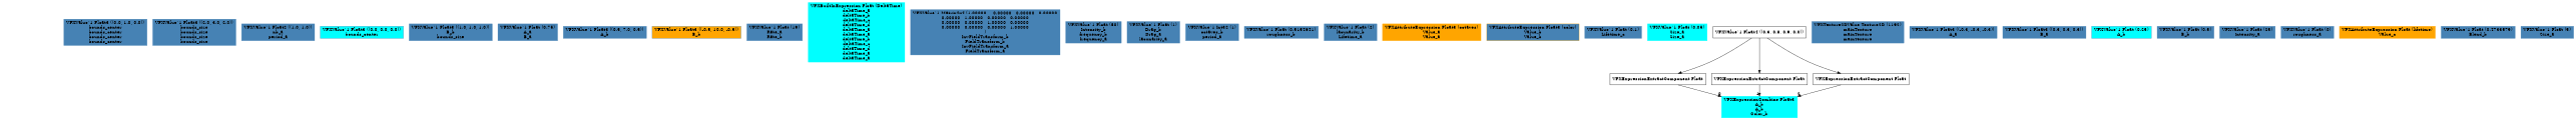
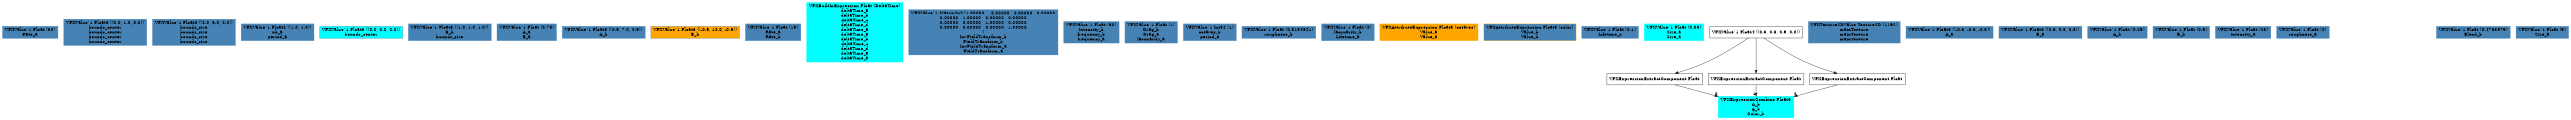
  digraph {
    node [color=steelblue shape=box style=filled]
+   n1 [label="VFXValue`1 Float (30)\nRate_a"]
    n2 [label="VFXValue`1 Float3 ((0.0, 1.0, 0.0))\nbounds_center\nbounds_center\nbounds_center\nbounds_center"]
    n3 [label="VFXValue`1 Float3 ((2.0, 3.0, 2.0))\nbounds_size\nbounds_size\nbounds_size\nbounds_size"]
    n4 [label="VFXValue`1 Float2 ((1.0, 1.0))\nnb_a\nperiod_a"]
    n5 [fillcolor=cyan label="VFXValue`1 Float3 ((0.0, 0.0, 0.0))\nbounds_center"]
    n6 [label="VFXValue`1 Float3 ((1.0, 1.0, 1.0))\nB_b\nbounds_size"]
    n7 [label="VFXValue`1 Float (0.75)\nA_a\nB_a"]
    n8 [label="VFXValue`1 Float3 ((0.5, 7.0, 0.5))\nA_b"]
    n9 [fillcolor=orange label="VFXValue`1 Float3 ((-0.5, 10.0, -0.5))\nB_b"]
    n10 [label="VFXValue`1 Float (19)\nRate_a\nRate_b"]
    n11 [color=cyan label="VFXBuiltInExpression Float (DeltaTime)\ndeltaTime_a\ndeltaTime_b\ndeltaTime_c\ndeltaTime_d\ndeltaTime_a\ndeltaTime_a\ndeltaTime_b\ndeltaTime_c\ndeltaTime_d\ndeltaTime_a\ndeltaTime_a"]
    n12 [label="VFXValue`1 Matrix4x4 (1.00000	0.00000	0.00000	0.00000\n0.00000	1.00000	0.00000	0.00000\n0.00000	0.00000	1.00000	0.00000\n0.00000	0.00000	0.00000	1.00000\n)\nInvFieldTransform_b\nFieldTransform_b\nInvFieldTransform_a\nFieldTransform_a"]
    n13 [label="VFXValue`1 Float (50)\nIntensity_b\nfrequency_b\nfrequency_a"]
    n14 [label="VFXValue`1 Float (1)\nDrag_b\nDrag_a\nlacunarity_a"]
    n15 [label="VFXValue`1 Int32 (1)\noctaves_b\nperiod_a"]
    n16 [label="VFXValue`1 Float (0.5154641)\nroughness_b"]
    n17 [label="VFXValue`1 Float (2)\nlacunarity_b\nLifetime_a"]
    n18 [color=orange label="VFXAttributeExpression Float3 (octaves)\nValue_a\nValue_a"]
    n19 [color=orange fillcolor=steelblue label="VFXAttributeExpression Float3 (color)\nValue_b\nValue_b"]
    n20 [label="VFXValue`1 Float (0.1)\nLifetime_c"]
    n21 [color=cyan label="VFXValue`1 Float (0.05)\nSize_a\nSize_a"]
    n22 [color=cyan label="VFXExpressionCombine Float3\nA_b\nA_b\nColor_b"]
    n23 [label="VFXExpressionExtractComponent Float" color="" style=""]
    n24 [label="VFXValue`1 Float4 ((0.3, 0.8, 0.9, 0.0))" color="" style=""]
    n25 [label="VFXExpressionExtractComponent Float" color="" style=""]
    n26 [label="VFXExpressionExtractComponent Float" color="" style=""]
    n27 [label="VFXTexture2DValue Texture2D (1192)\nmainTexture\nmainTexture\nmainTexture"]
    n28 [label="VFXValue`1 Float3 ((-0.3, -0.3, -0.3))\nA_a"]
    n29 [label="VFXValue`1 Float3 ((0.3, 0.3, 0.3))\nB_a"]
-   n30 [label="VFXValue`1 Float (0.25)\nA_b" fillcolor=cyan]
+   n30 [label="VFXValue`1 Float (0.25)\nA_b"]
    n31 [label="VFXValue`1 Float (0.5)\nB_b"]
    n32 [label="VFXValue`1 Float (25)\nIntensity_a"]
    n33 [label="VFXValue`1 Float (0)\nroughness_a"]
-   n34 [color=orange label="VFXAttributeExpression Float (lifetime)\nValue_c"]
    n35 [label="VFXValue`1 Float (0.4733579)\nBlend_b"]
    n36 [label="VFXValue`1 Float (5)\nSize_a"]
    n23 -> n22 [headlabel=0]
    n24 -> n23
    n24 -> n25
    n24 -> n26
    n25 -> n22 [headlabel=1]
    n26 -> n22 [headlabel=2]
  }
